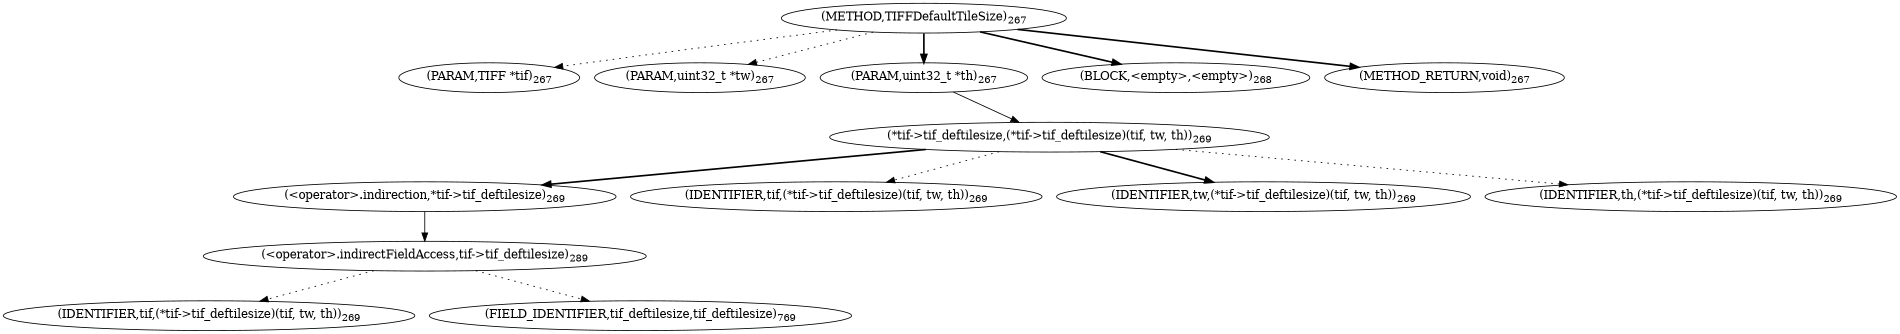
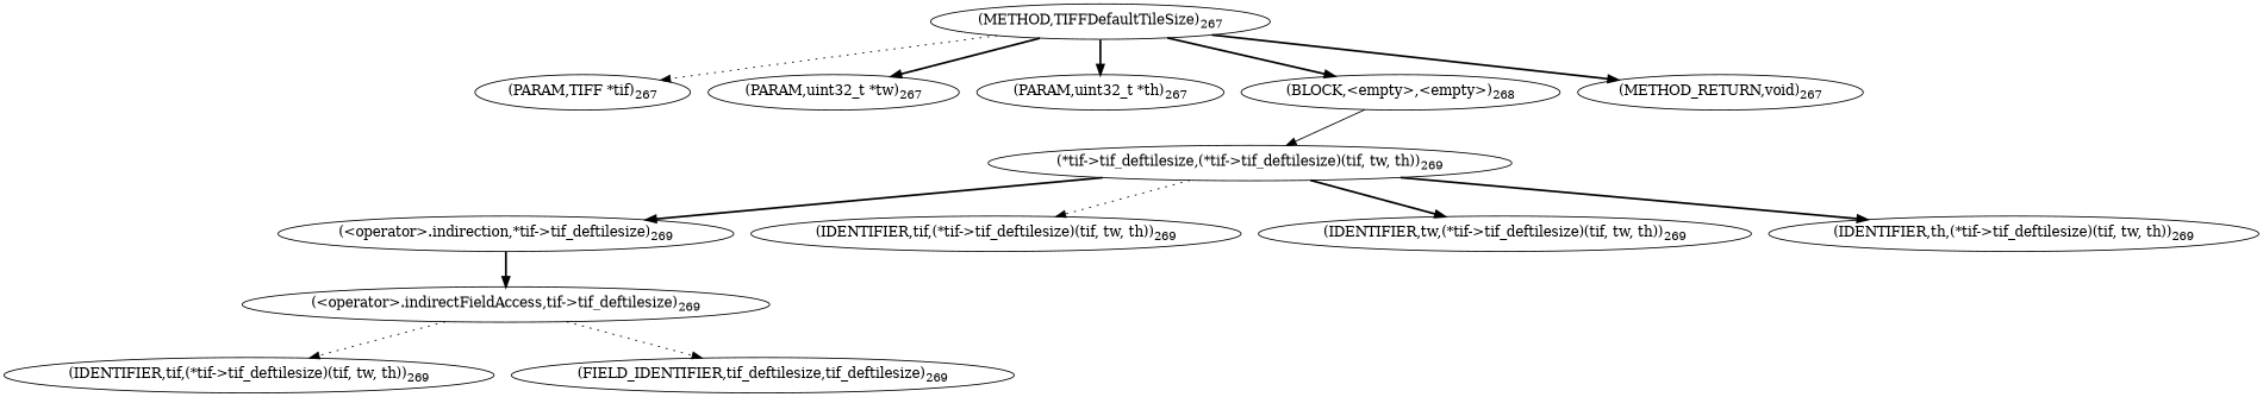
  digraph {
    edge [style=dotted]
    n1 [label=<(METHOD,TIFFDefaultTileSize)<SUB>267</SUB>>]
    n2 [label=<(PARAM,TIFF *tif)<SUB>267</SUB>>]
    n3 [label=<(PARAM,uint32_t *tw)<SUB>267</SUB>>]
    n4 [label=<(PARAM,uint32_t *th)<SUB>267</SUB>>]
    n5 [label=<(BLOCK,&lt;empty&gt;,&lt;empty&gt;)<SUB>268</SUB>>]
    n6 [label=<(METHOD_RETURN,void)<SUB>267</SUB>>]
    n7 [label=<(*tif-&gt;tif_deftilesize,(*tif-&gt;tif_deftilesize)(tif, tw, th))<SUB>269</SUB>>]
    n8 [label=<(&lt;operator&gt;.indirection,*tif-&gt;tif_deftilesize)<SUB>269</SUB>>]
    n9 [label=<(IDENTIFIER,tif,(*tif-&gt;tif_deftilesize)(tif, tw, th))<SUB>269</SUB>>]
    n10 [label=<(IDENTIFIER,tw,(*tif-&gt;tif_deftilesize)(tif, tw, th))<SUB>269</SUB>>]
    n11 [label=<(IDENTIFIER,th,(*tif-&gt;tif_deftilesize)(tif, tw, th))<SUB>269</SUB>>]
-   n12 [label=<(&lt;operator&gt;.indirectFieldAccess,tif-&gt;tif_deftilesize)<SUB>289</SUB>>]
+   n12 [label=<(&lt;operator&gt;.indirectFieldAccess,tif-&gt;tif_deftilesize)<SUB>269</SUB>>]
    n13 [label=<(IDENTIFIER,tif,(*tif-&gt;tif_deftilesize)(tif, tw, th))<SUB>269</SUB>>]
-   n14 [label=<(FIELD_IDENTIFIER,tif_deftilesize,tif_deftilesize)<SUB>769</SUB>>]
+   n14 [label=<(FIELD_IDENTIFIER,tif_deftilesize,tif_deftilesize)<SUB>269</SUB>>]
    n1 -> n2
-   n1 -> n3
+   n1 -> n3 [style=bold]
    n1 -> n4 [style=bold]
    n1 -> n5 [style=bold]
    n1 -> n6 [style=bold]
-   n4 -> n7 [style=solid]
+   n5 -> n7 [style=solid]
    n7 -> n8 [style=bold]
    n7 -> n9
    n7 -> n10 [style=bold]
-   n7 -> n11
-   n8 -> n12 [style=solid]
+   n7 -> n11 [style=bold]
+   n8 -> n12 [style=bold]
    n12 -> n13
    n12 -> n14
  }
